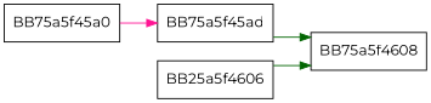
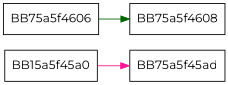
  digraph {
    fontname=Montserrat
    rankdir=LR
    splines=ortho
    node [fontname=Montserrat shape=box]
    edge [color=darkgreen fontname=Montserrat]
-   BB75a5f45a0
+   BB75a5f45a0 [label=BB15a5f45a0]
    BB75a5f45ad
    n3 [label=BB75a5f4608]
-   BB75a5f4606 [label=BB25a5f4606]
+   BB75a5f4606
    BB75a5f45a0 -> BB75a5f45ad [color=deeppink]
-   BB75a5f45ad -> n3
    BB75a5f4606 -> n3
  }
